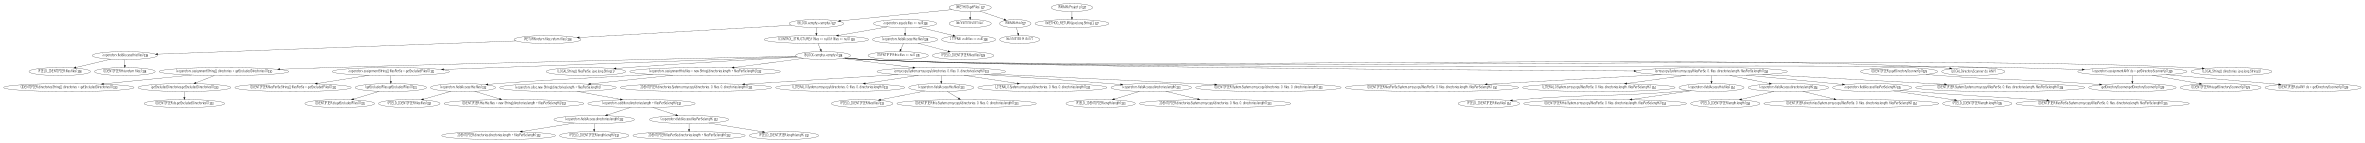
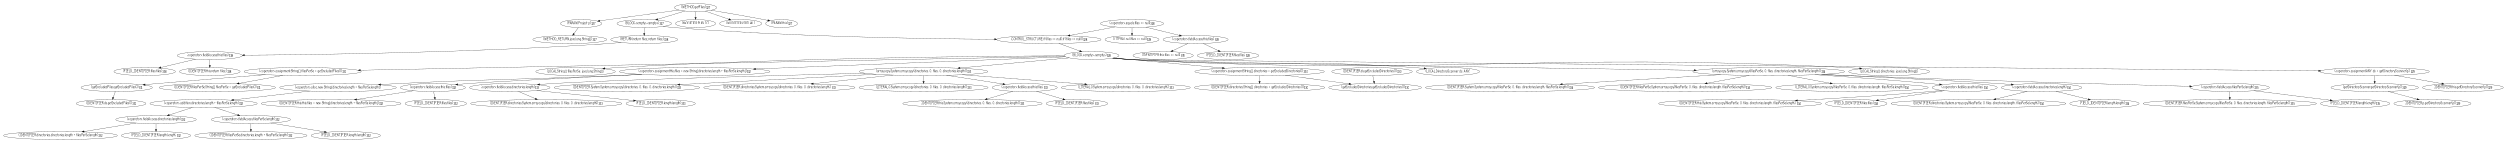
  digraph {
    fontname="Comic Neue"
    node [fontname="Comic Neue"]
    edge [fontname="Comic Neue"]
    n1 [label=<(METHOD,getFiles)<SUB>327</SUB>>]
-   n2 [label=<(PARAM,this)<SUB>727</SUB>>]
+   n2 [label=<(PARAM,this)<SUB>327</SUB>>]
    n3 [label=<(PARAM,Project p)<SUB>327</SUB>>]
    n4 [label=<(BLOCK,&lt;empty&gt;,&lt;empty&gt;)<SUB>327</SUB>>]
    n5 [label=<(MODIFIER,PUBLIC)>]
    n6 [label=<(MODIFIER,VIRTUAL)>]
    n7 [label=<(METHOD_RETURN,java.lang.String[])<SUB>327</SUB>>]
    n8 [label=<(CONTROL_STRUCTURE,if (files == null),if (files == null))<SUB>328</SUB>>]
    n9 [label=<(RETURN,return files;,return files;)<SUB>338</SUB>>]
    n10 [label=<(BLOCK,&lt;empty&gt;,&lt;empty&gt;)<SUB>328</SUB>>]
    n11 [label=<(&lt;operator&gt;.fieldAccess,this.files)<SUB>338</SUB>>]
    n12 [label=<(&lt;operator&gt;.equals,files == null)<SUB>328</SUB>>]
    n13 [label=<(&lt;operator&gt;.fieldAccess,this.files)<SUB>328</SUB>>]
    n14 [label=<(LITERAL,null,files == null)<SUB>328</SUB>>]
    n15 [label=<(LOCAL,DirectoryScanner ds: ANY)>]
    n16 [label=<(&lt;operator&gt;.assignment,ANY ds = getDirectoryScanner(p))<SUB>229</SUB>>]
    n17 [label=<(LOCAL,String[] directories: java.lang.String[])>]
    n18 [label=<(&lt;operator&gt;.assignment,String[] directories = getIncludedDirectories())<SUB>330</SUB>>]
    n19 [label=<(LOCAL,String[] filesPerSe: java.lang.String[])>]
    n20 [label=<(&lt;operator&gt;.assignment,String[] filesPerSe = getIncludedFiles())<SUB>331</SUB>>]
    n21 [label=<(&lt;operator&gt;.assignment,this.files = new String[directories.length + filesPerSe.length])<SUB>332</SUB>>]
    n22 [label=<(arraycopy,System.arraycopy(directories, 0, files, 0, directories.length))<SUB>333</SUB>>]
    n23 [label=<(arraycopy,System.arraycopy(filesPerSe, 0, files, directories.length, filesPerSe.length))<SUB>334</SUB>>]
    n24 [label=<(IDENTIFIER,this,files == null)<SUB>378</SUB>>]
    n25 [label=<(FIELD_IDENTIFIER,files,files)<SUB>328</SUB>>]
-   n26 [label=<(IDENTIFIER,ds,ANY ds = getDirectoryScanner(p))<SUB>329</SUB>>]
    n27 [label=<(getDirectoryScanner,getDirectoryScanner(p))<SUB>329</SUB>>]
    n28 [label=<(IDENTIFIER,this,getDirectoryScanner(p))<SUB>329</SUB>>]
    n29 [label=<(IDENTIFIER,directories,String[] directories = getIncludedDirectories())<SUB>330</SUB>>]
    n30 [label=<(getIncludedDirectories,getIncludedDirectories())<SUB>330</SUB>>]
    n31 [label=<(IDENTIFIER,filesPerSe,String[] filesPerSe = getIncludedFiles())<SUB>331</SUB>>]
    n32 [label=<(getIncludedFiles,getIncludedFiles())<SUB>331</SUB>>]
    n33 [label=<(&lt;operator&gt;.fieldAccess,this.files)<SUB>332</SUB>>]
    n34 [label=<(&lt;operator&gt;.alloc,new String[directories.length + filesPerSe.length])>]
    n35 [label=<(IDENTIFIER,System,System.arraycopy(directories, 0, files, 0, directories.length))<SUB>333</SUB>>]
    n36 [label=<(IDENTIFIER,directories,System.arraycopy(directories, 0, files, 0, directories.length))<SUB>333</SUB>>]
    n37 [label=<(LITERAL,0,System.arraycopy(directories, 0, files, 0, directories.length))<SUB>333</SUB>>]
    n38 [label=<(&lt;operator&gt;.fieldAccess,this.files)<SUB>333</SUB>>]
    n39 [label=<(LITERAL,0,System.arraycopy(directories, 0, files, 0, directories.length))<SUB>333</SUB>>]
    n40 [label=<(&lt;operator&gt;.fieldAccess,directories.length)<SUB>333</SUB>>]
    n41 [label=<(IDENTIFIER,System,System.arraycopy(filesPerSe, 0, files, directories.length, filesPerSe.length))<SUB>334</SUB>>]
    n42 [label=<(IDENTIFIER,filesPerSe,System.arraycopy(filesPerSe, 0, files, directories.length, filesPerSe.length))<SUB>334</SUB>>]
    n43 [label=<(LITERAL,0,System.arraycopy(filesPerSe, 0, files, directories.length, filesPerSe.length))<SUB>334</SUB>>]
    n44 [label=<(&lt;operator&gt;.fieldAccess,this.files)<SUB>334</SUB>>]
    n45 [label=<(&lt;operator&gt;.fieldAccess,directories.length)<SUB>334</SUB>>]
    n46 [label=<(&lt;operator&gt;.fieldAccess,filesPerSe.length)<SUB>335</SUB>>]
    n47 [label=<(IDENTIFIER,p,getDirectoryScanner(p))<SUB>329</SUB>>]
    n48 [label=<(IDENTIFIER,ds,getIncludedDirectories())<SUB>330</SUB>>]
    n49 [label=<(IDENTIFIER,ds,getIncludedFiles())<SUB>331</SUB>>]
    n50 [label=<(IDENTIFIER,this,this.files = new String[directories.length + filesPerSe.length])<SUB>332</SUB>>]
    n51 [label=<(FIELD_IDENTIFIER,files,files)<SUB>332</SUB>>]
    n52 [label=<(&lt;operator&gt;.addition,directories.length + filesPerSe.length)<SUB>332</SUB>>]
    n53 [label=<(&lt;operator&gt;.fieldAccess,directories.length)<SUB>332</SUB>>]
    n54 [label=<(&lt;operator&gt;.fieldAccess,filesPerSe.length)<SUB>332</SUB>>]
    n55 [label=<(IDENTIFIER,directories,directories.length + filesPerSe.length)<SUB>332</SUB>>]
    n56 [label=<(FIELD_IDENTIFIER,length,length)<SUB>332</SUB>>]
    n57 [label=<(IDENTIFIER,filesPerSe,directories.length + filesPerSe.length)<SUB>332</SUB>>]
    n58 [label=<(FIELD_IDENTIFIER,length,length)<SUB>332</SUB>>]
    n59 [label=<(IDENTIFIER,this,System.arraycopy(directories, 0, files, 0, directories.length))<SUB>333</SUB>>]
    n60 [label=<(FIELD_IDENTIFIER,files,files)<SUB>333</SUB>>]
    n61 [label=<(IDENTIFIER,directories,System.arraycopy(directories, 0, files, 0, directories.length))<SUB>333</SUB>>]
    n62 [label=<(FIELD_IDENTIFIER,length,length)<SUB>333</SUB>>]
    n63 [label=<(IDENTIFIER,this,System.arraycopy(filesPerSe, 0, files, directories.length, filesPerSe.length))<SUB>334</SUB>>]
    n64 [label=<(FIELD_IDENTIFIER,files,files)<SUB>334</SUB>>]
    n65 [label=<(IDENTIFIER,directories,System.arraycopy(filesPerSe, 0, files, directories.length, filesPerSe.length))<SUB>334</SUB>>]
    n66 [label=<(FIELD_IDENTIFIER,length,length)<SUB>334</SUB>>]
    n67 [label=<(IDENTIFIER,filesPerSe,System.arraycopy(filesPerSe, 0, files, directories.length, filesPerSe.length))<SUB>335</SUB>>]
    n68 [label=<(FIELD_IDENTIFIER,length,length)<SUB>335</SUB>>]
    n69 [label=<(IDENTIFIER,this,return files;)<SUB>338</SUB>>]
    n70 [label=<(FIELD_IDENTIFIER,files,files)<SUB>338</SUB>>]
    n1 -> n2
+   n1 -> n3
    n1 -> n4
-   n2 -> n5
+   n1 -> n5
    n1 -> n6
    n3 -> n7
    n4 -> n8
    n4 -> n9
    n8 -> n10
    n9 -> n11
    n10 -> n15
    n10 -> n16
    n10 -> n17
    n10 -> n18
    n10 -> n19
    n10 -> n20
    n10 -> n21
    n10 -> n22
    n10 -> n23
    n11 -> n69
    n11 -> n70
    n12 -> n8
    n12 -> n13
    n12 -> n14
    n13 -> n24
    n13 -> n25
-   n16 -> n26
    n16 -> n27
    n16 -> n28
    n18 -> n29
    n18 -> n30
    n20 -> n31
    n20 -> n32
    n21 -> n33
    n21 -> n34
    n22 -> n35
    n22 -> n36
    n22 -> n37
    n22 -> n38
    n22 -> n39
    n22 -> n40
    n23 -> n41
    n23 -> n42
    n23 -> n43
    n23 -> n44
    n23 -> n45
    n23 -> n46
-   n47 -> n27
-   n30 -> n48
+   n27 -> n47
+   n48 -> n30
    n32 -> n49
    n33 -> n50
    n33 -> n51
    n34 -> n52
    n38 -> n59
    n38 -> n60
    n40 -> n61
    n40 -> n62
    n44 -> n63
    n44 -> n64
    n45 -> n65
    n45 -> n66
    n46 -> n67
    n46 -> n68
    n52 -> n53
    n52 -> n54
    n53 -> n55
    n53 -> n56
    n54 -> n57
    n54 -> n58
  }
